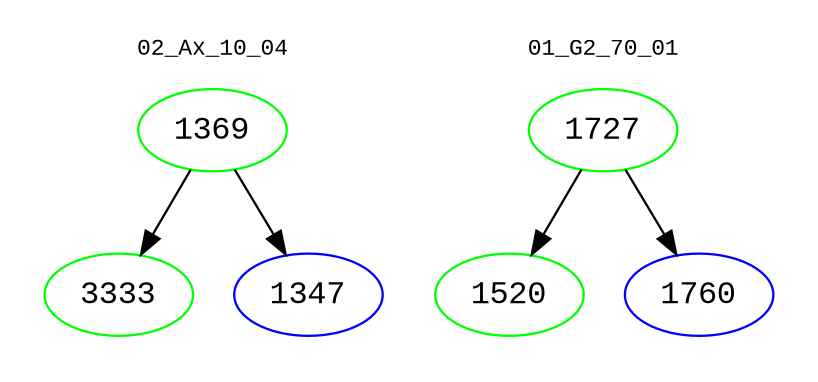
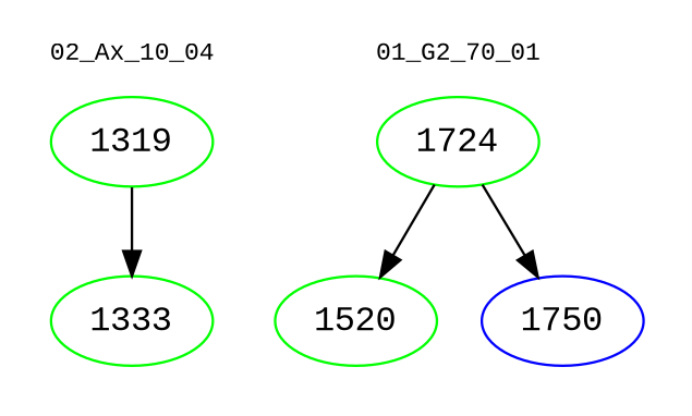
  digraph {
    fontname="Liberation Mono"
    node [color=green fontname="Liberation Mono"]
    edge [color=black fontname="Liberation Mono"]
-   n1 [label=1369]
-   n2 [label=3333]
-   n3 [color=blue label=1347]
-   n4 [label=1727]
+   n1 [label=1319]
+   n2 [label=1333]
+   n4 [label=1724]
    n5 [label=1520]
-   n6 [color=blue label=1760]
+   n6 [color=blue label=1750]
    subgraph cluster_1 {
      color=white
      fontsize=10
      label="02_Ax_10_04"
      n1
      n2
-     n3
    }
    subgraph cluster_2 {
      color=white
      fontsize=10
      label="01_G2_70_01"
      n4
      n5
      n6
    }
    n1 -> n2
-   n1 -> n3
    n4 -> n5
    n4 -> n6
  }
